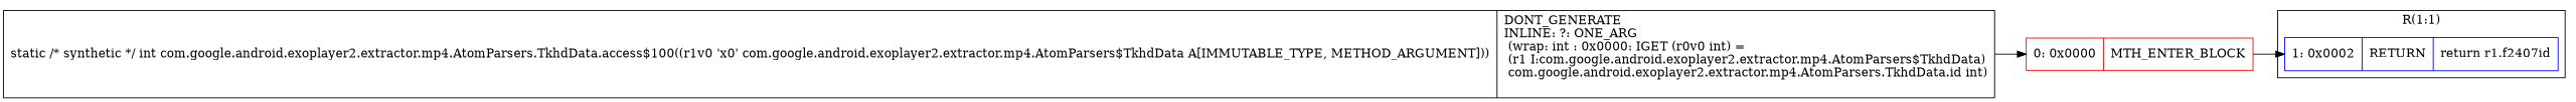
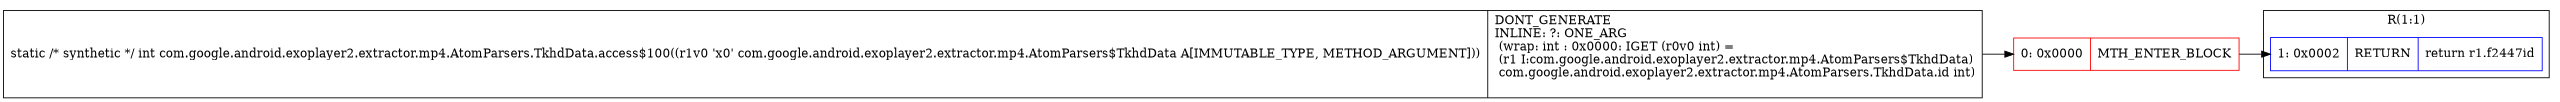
  digraph {
    rankdir=LR
    node [shape=record]
-   n1 [color=blue label="{1\:\ 0x0002|RETURN\l|return r1.f2407id\l}"]
+   n1 [color=blue label="{1\:\ 0x0002|RETURN\l|return r1.f2447id\l}"]
    n2 [color=red label="{0\:\ 0x0000|MTH_ENTER_BLOCK\l}"]
    n3 [label="{static \/* synthetic *\/ int com.google.android.exoplayer2.extractor.mp4.AtomParsers.TkhdData.access$100((r1v0 'x0' com.google.android.exoplayer2.extractor.mp4.AtomParsers$TkhdData A[IMMUTABLE_TYPE, METHOD_ARGUMENT]))  | DONT_GENERATE\lINLINE: ?: ONE_ARG  \l  (wrap: int : 0x0000: IGET  (r0v0 int) = \l  (r1 I:com.google.android.exoplayer2.extractor.mp4.AtomParsers$TkhdData)\l com.google.android.exoplayer2.extractor.mp4.AtomParsers.TkhdData.id int)\l\l}"]
    subgraph cluster_1 {
      label="R(1:1)"
      n1
    }
    n2 -> n1
    n3 -> n2
  }
